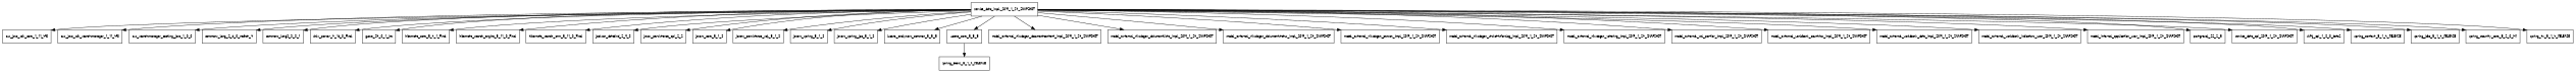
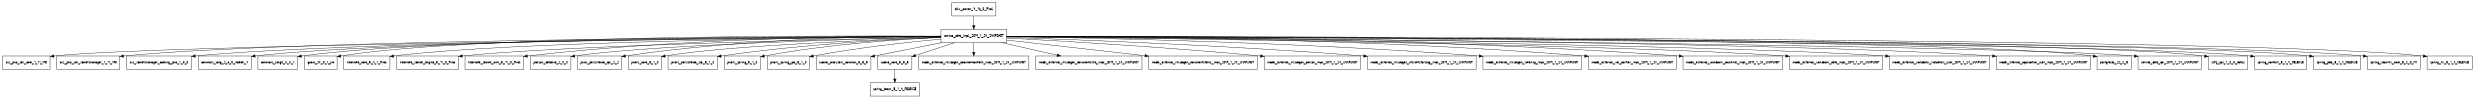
  digraph {
    fontname="Patrick Hand"
    node [fontname="Patrick Hand" fontsize=10.0 shape=box]
    edge [fontname="Patrick Hand"]
    service_data_impl_2019_1_27_SNAPSHOT
    aws_java_sdk_core_1_11_490
    aws_java_sdk_secretsmanager_1_11_490
    aws_secretsmanager_caching_java_1_0_0
    commons_lang_2_6_0_redhat_7
    commons_lang3_3_8_1
    drlx_parser_7_16_0_Final
    guava_27_0_1_jre
    hibernate_core_5_4_1_Final
    hibernate_search_engine_5_11_0_Final
    hibernate_search_orm_5_11_0_Final
    jackson_databind_2_9_8
    javax_persistence_api_2_2
    javers_core_5_1_3
    javers_persistence_sql_5_1_3
    javers_spring_5_1_3
    javers_spring_jpa_5_1_3
    lucene_analyzers_common_5_5_5
    lucene_core_5_5_5
    model_external_riksdagen_documentcontent_impl_2019_1_27_SNAPSHOT
    model_external_riksdagen_dokumentlista_impl_2019_1_27_SNAPSHOT
    model_external_riksdagen_dokumentstatus_impl_2019_1_27_SNAPSHOT
    model_external_riksdagen_person_impl_2019_1_27_SNAPSHOT
    model_external_riksdagen_utskottsforslag_impl_2019_1_27_SNAPSHOT
    model_external_riksdagen_votering_impl_2019_1_27_SNAPSHOT
    model_external_val_partier_impl_2019_1_27_SNAPSHOT
    model_external_worldbank_countries_impl_2019_1_27_SNAPSHOT
    model_external_worldbank_data_impl_2019_1_27_SNAPSHOT
    n29 [label=model_external_worldbank_indicators_user_2019_1_27_SNAPSHOT]
    model_internal_application_user_impl_2019_1_27_SNAPSHOT
    n31 [label=postgresql_22_2_5]
    service_data_api_2019_1_27_SNAPSHOT
    slf4j_api_1_8_0_beta2
    spring_context_5_1_4_RELEASE
    spring_jdbc_5_1_4_RELEASE
    spring_security_core_5_2_0_M1
    spring_tx_5_1_4_RELEASE
    spring_beans_5_1_4_RELEASE
    service_data_impl_2019_1_27_SNAPSHOT -> aws_java_sdk_core_1_11_490
    service_data_impl_2019_1_27_SNAPSHOT -> aws_java_sdk_secretsmanager_1_11_490
    service_data_impl_2019_1_27_SNAPSHOT -> aws_secretsmanager_caching_java_1_0_0
    service_data_impl_2019_1_27_SNAPSHOT -> commons_lang_2_6_0_redhat_7
    service_data_impl_2019_1_27_SNAPSHOT -> commons_lang3_3_8_1
-   service_data_impl_2019_1_27_SNAPSHOT -> drlx_parser_7_16_0_Final
+   drlx_parser_7_16_0_Final -> service_data_impl_2019_1_27_SNAPSHOT
    service_data_impl_2019_1_27_SNAPSHOT -> guava_27_0_1_jre
    service_data_impl_2019_1_27_SNAPSHOT -> hibernate_core_5_4_1_Final
    service_data_impl_2019_1_27_SNAPSHOT -> hibernate_search_engine_5_11_0_Final
    service_data_impl_2019_1_27_SNAPSHOT -> hibernate_search_orm_5_11_0_Final
    service_data_impl_2019_1_27_SNAPSHOT -> jackson_databind_2_9_8
    service_data_impl_2019_1_27_SNAPSHOT -> javax_persistence_api_2_2
    service_data_impl_2019_1_27_SNAPSHOT -> javers_core_5_1_3
    service_data_impl_2019_1_27_SNAPSHOT -> javers_persistence_sql_5_1_3
    service_data_impl_2019_1_27_SNAPSHOT -> javers_spring_5_1_3
    service_data_impl_2019_1_27_SNAPSHOT -> javers_spring_jpa_5_1_3
    service_data_impl_2019_1_27_SNAPSHOT -> lucene_analyzers_common_5_5_5
    service_data_impl_2019_1_27_SNAPSHOT -> lucene_core_5_5_5
    service_data_impl_2019_1_27_SNAPSHOT -> model_external_riksdagen_documentcontent_impl_2019_1_27_SNAPSHOT
    service_data_impl_2019_1_27_SNAPSHOT -> model_external_riksdagen_dokumentlista_impl_2019_1_27_SNAPSHOT
    service_data_impl_2019_1_27_SNAPSHOT -> model_external_riksdagen_dokumentstatus_impl_2019_1_27_SNAPSHOT
    service_data_impl_2019_1_27_SNAPSHOT -> model_external_riksdagen_person_impl_2019_1_27_SNAPSHOT
    service_data_impl_2019_1_27_SNAPSHOT -> model_external_riksdagen_utskottsforslag_impl_2019_1_27_SNAPSHOT
    service_data_impl_2019_1_27_SNAPSHOT -> model_external_riksdagen_votering_impl_2019_1_27_SNAPSHOT
    service_data_impl_2019_1_27_SNAPSHOT -> model_external_val_partier_impl_2019_1_27_SNAPSHOT
    service_data_impl_2019_1_27_SNAPSHOT -> model_external_worldbank_countries_impl_2019_1_27_SNAPSHOT
    service_data_impl_2019_1_27_SNAPSHOT -> model_external_worldbank_data_impl_2019_1_27_SNAPSHOT
    service_data_impl_2019_1_27_SNAPSHOT -> n29
    service_data_impl_2019_1_27_SNAPSHOT -> model_internal_application_user_impl_2019_1_27_SNAPSHOT
    service_data_impl_2019_1_27_SNAPSHOT -> n31
    service_data_impl_2019_1_27_SNAPSHOT -> service_data_api_2019_1_27_SNAPSHOT
    service_data_impl_2019_1_27_SNAPSHOT -> slf4j_api_1_8_0_beta2
    service_data_impl_2019_1_27_SNAPSHOT -> spring_context_5_1_4_RELEASE
    service_data_impl_2019_1_27_SNAPSHOT -> spring_jdbc_5_1_4_RELEASE
    service_data_impl_2019_1_27_SNAPSHOT -> spring_security_core_5_2_0_M1
    service_data_impl_2019_1_27_SNAPSHOT -> spring_tx_5_1_4_RELEASE
    lucene_core_5_5_5 -> spring_beans_5_1_4_RELEASE
  }
